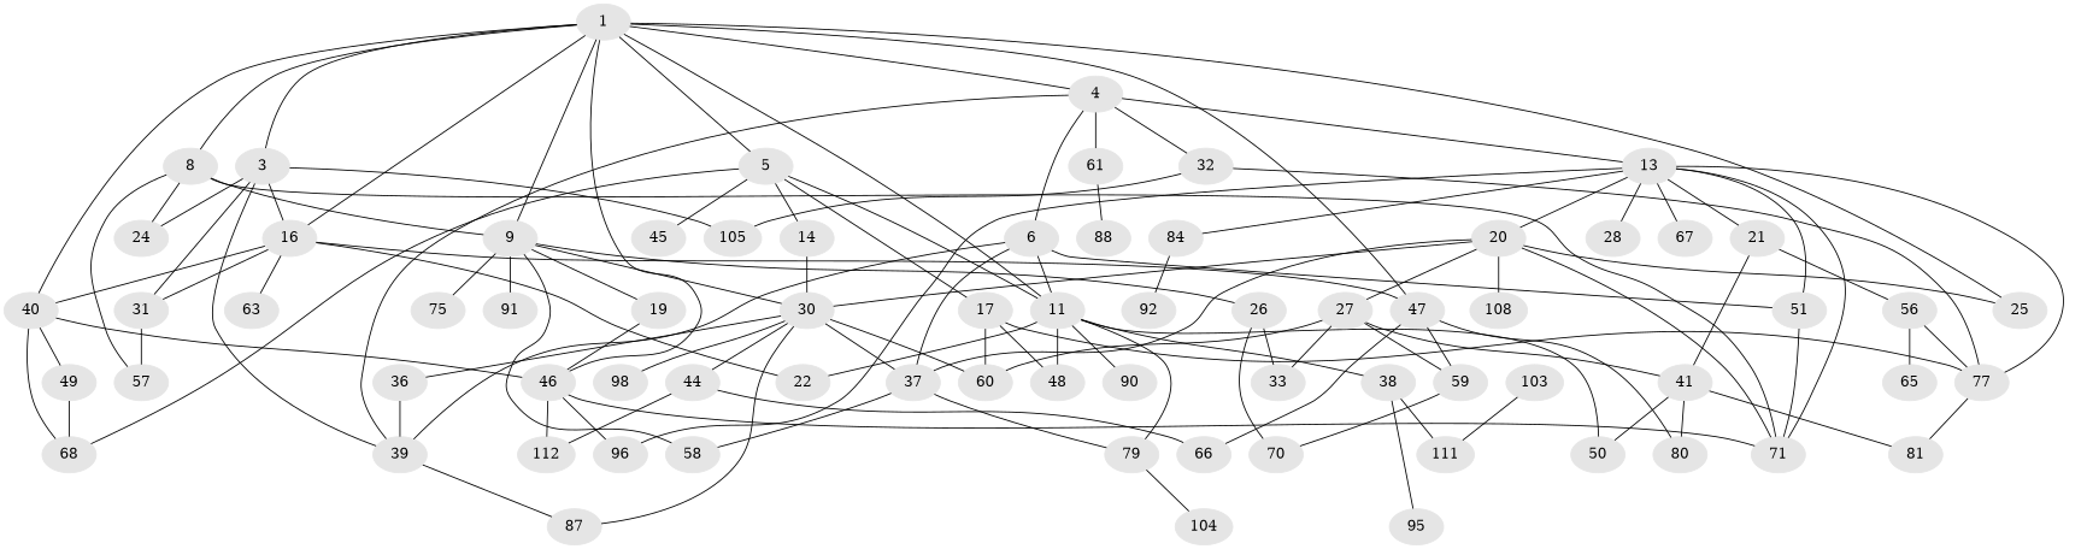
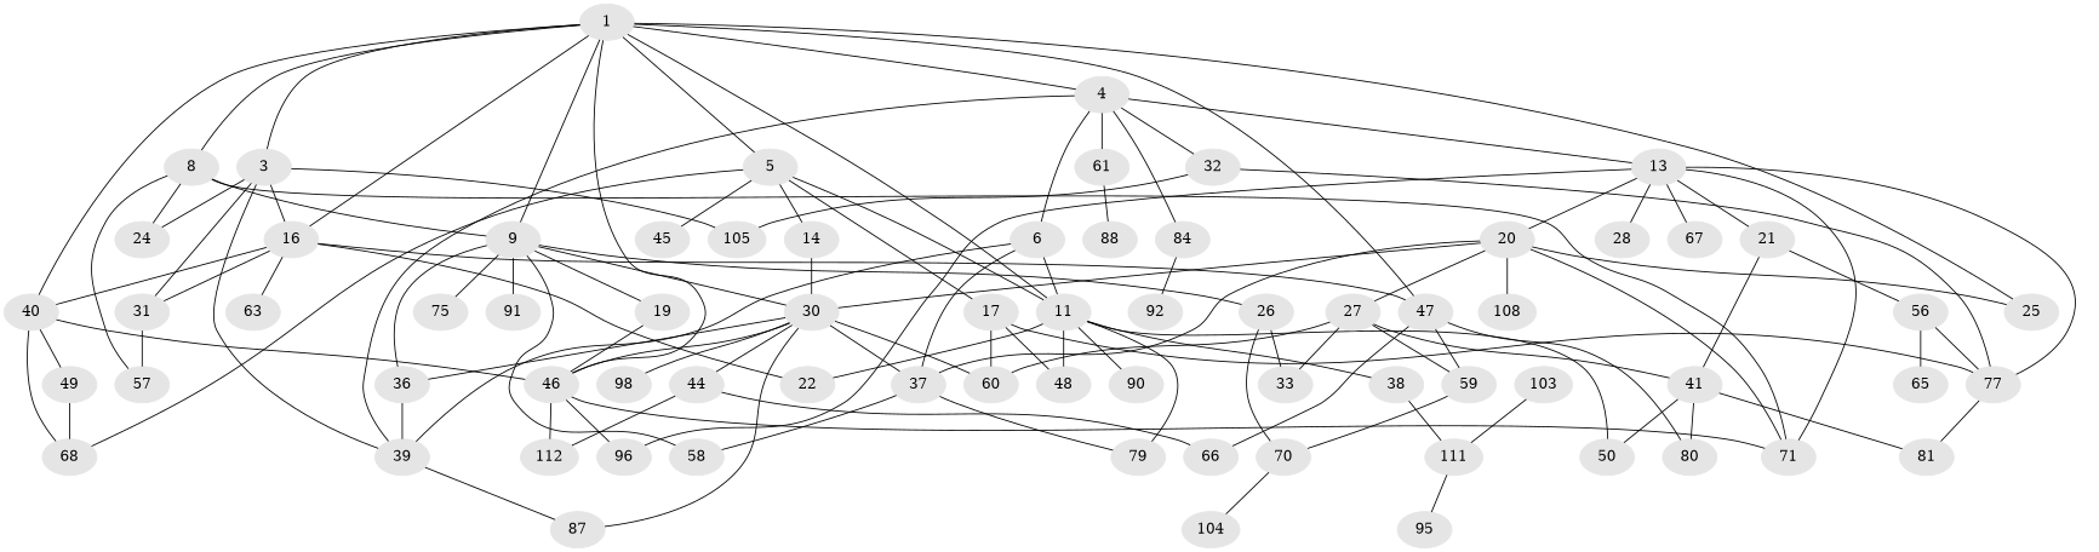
  graph {
    node [color=gray90 style=filled]
    1 [super="+2"]
    3 [super="+10"]
    4 [super="+29"]
    5 [super="+7"]
    8 [super="+35"]
    9 [super="+34"]
    11 [super="+12"]
    16 [super="+18"]
    25 [super="+72"]
    40 [super="+42"]
    46 [super="+76"]
    47 [super="+54"]
    24
    31
    39 [super="+43"]
    105
    6
    13 [super="+15"]
    32
    61 [super="+82"]
    14
    17
    45
    68 [super="+94"]
    57 [super="+64"]
    71
    19
    26 [super="+55"]
    30 [super="+106"]
    36 [super="+52"]
    58
    75
    91
    22 [super="+69"]
    38 [super="+101"]
    48 [super="+85"]
    50 [super="+86"]
    79 [super="+110"]
    90
    63
    49
    96
    112
    59
    80
    66
    87 [super="+107"]
    37 [super="+97"]
-   51 [super="+73"]
    20 [super="+23"]
    21 [super="+74"]
    28
    67
    77 [super="+102"]
    84
    88
    60
    33 [super="+83"]
    70
    44
    98
    95
    111
    104
    27 [super="+62"]
    108
    41 [super="+109"]
    56 [super="+89"]
    81 [super="+100"]
    92
    65
    103
    1 -- 3
    1 -- 4
    1 -- 5
    1 -- 8
    1 -- 9
    1 -- 11
    1 -- 16
    1 -- 25
    1 -- 40
    1 -- 46
    1 -- 47
    3 -- 16
    3 -- 24
    3 -- 31
    3 -- 39
    3 -- 105
    4 -- 39
    4 -- 6
    4 -- 13
    4 -- 32
    4 -- 61
    5 -- 11
    5 -- 14
    5 -- 17
    5 -- 45
    5 -- 68
    8 -- 9
    8 -- 24
    8 -- 57
    8 -- 71
    9 -- 19
    9 -- 26
    9 -- 30
+   9 -- 36
    9 -- 58
    9 -- 75
    9 -- 91
    11 -- 22
    11 -- 38
    11 -- 48
    11 -- 50
    11 -- 79
    11 -- 90
    16 -- 40
    16 -- 47
    16 -- 31
    16 -- 22
    16 -- 63
    40 -- 46
    40 -- 68
    40 -- 49
    46 -- 71
    46 -- 96
    46 -- 112
    47 -- 59
    47 -- 80
    47 -- 66
    31 -- 57
    39 -- 87
    6 -- 11
    6 -- 39
    6 -- 37
-   6 -- 51
    13 -- 71
    13 -- 96
-   13 -- 51
    13 -- 20
    13 -- 21
    13 -- 28
    13 -- 67
    13 -- 77
-   13 -- 84
+   4 -- 84
    32 -- 105
    32 -- 77
    61 -- 88
    14 -- 30
    17 -- 48
    17 -- 77
    17 -- 60
    19 -- 46
    26 -- 33
    26 -- 70
+   30 -- 46
    30 -- 36
    30 -- 87
    30 -- 37
    30 -- 60
    30 -- 44
    30 -- 98
    36 -- 39
-   38 -- 95
+   111 -- 95
    38 -- 111
-   79 -- 104
+   70 -- 104
    49 -- 68
    59 -- 70
    37 -- 58
    37 -- 79
-   51 -- 71
    20 -- 25
    20 -- 71
    20 -- 30
    20 -- 37
    20 -- 27
    20 -- 108
    21 -- 41
    21 -- 56
    77 -- 81
    84 -- 92
    44 -- 112
    44 -- 66
    27 -- 59
    27 -- 60
    27 -- 33
    27 -- 41
    41 -- 50
    41 -- 80
    41 -- 81
    56 -- 77
    56 -- 65
    103 -- 111
  }
